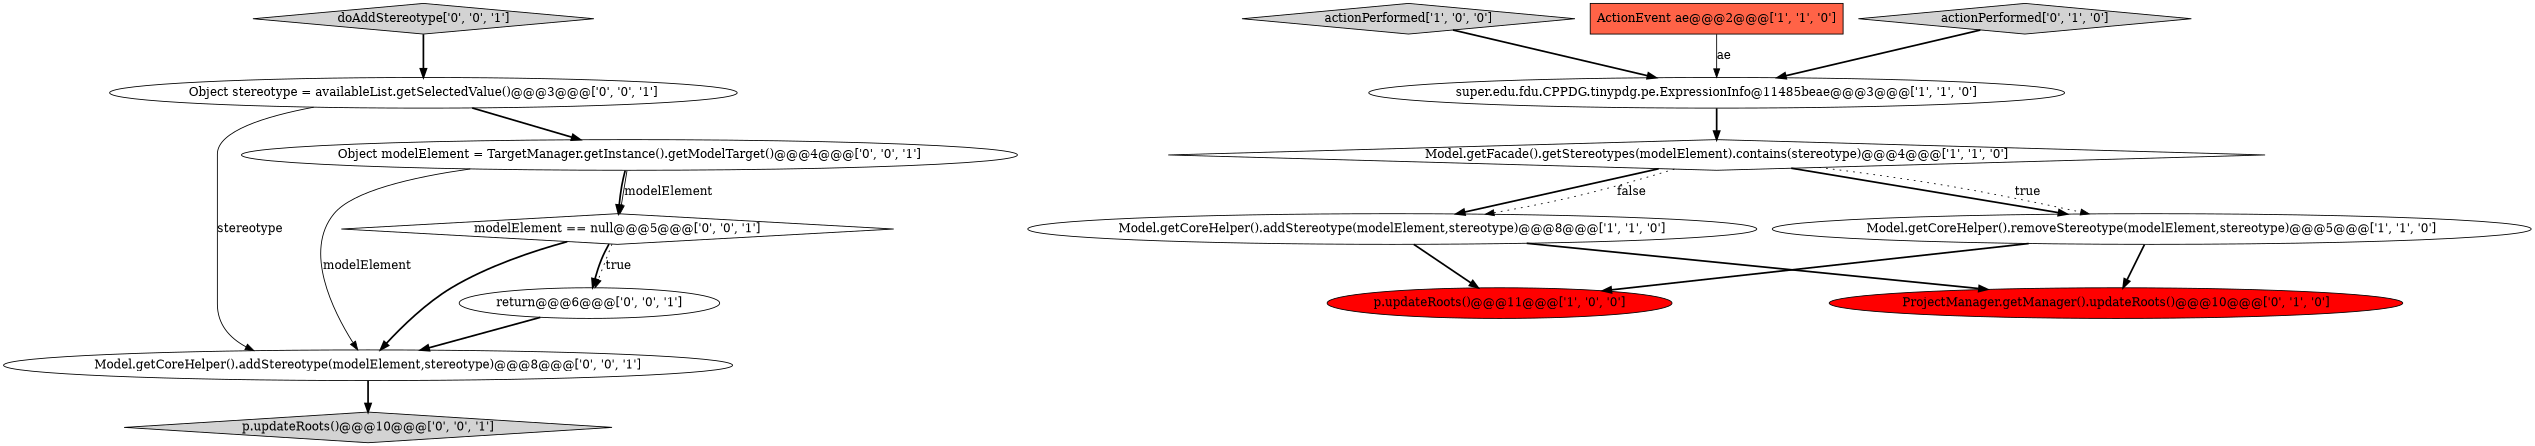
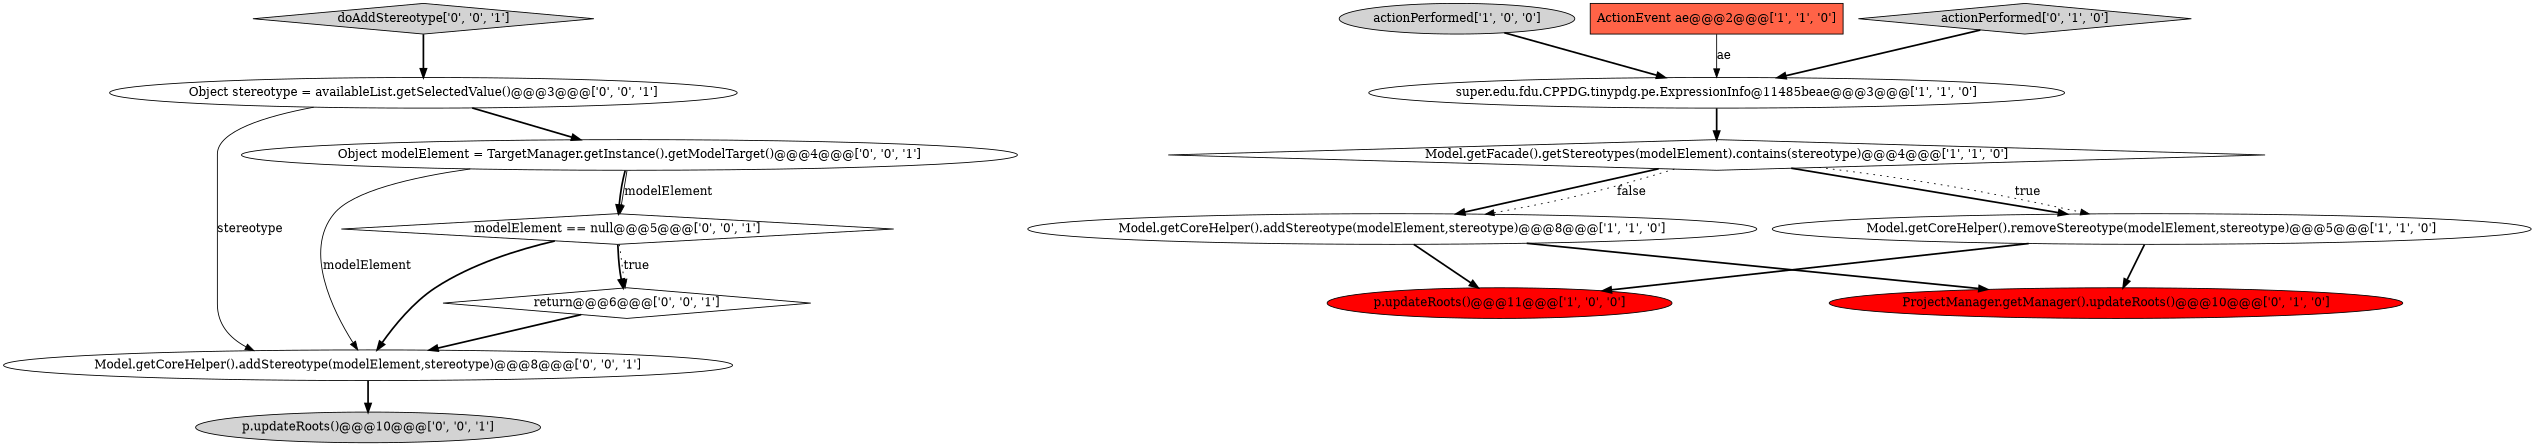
  digraph {
    node [fillcolor=white shape=ellipse style=filled]
    edge [style=bold]
    n1 [label="Model.getCoreHelper().addStereotype(modelElement,stereotype)@@@8@@@['0', '0', '1']"]
-   n2 [fillcolor=lightgray label="p.updateRoots()@@@10@@@['0', '0', '1']" shape=diamond]
-   n3 [fillcolor=lightgray label="actionPerformed['1', '0', '0']" shape=diamond]
+   n2 [fillcolor=lightgray label="p.updateRoots()@@@10@@@['0', '0', '1']"]
+   n3 [fillcolor=lightgray label="actionPerformed['1', '0', '0']"]
    n4 [label="super.edu.fdu.CPPDG.tinypdg.pe.ExpressionInfo@11485beae@@@3@@@['1', '1', '0']"]
    n5 [label="Model.getFacade().getStereotypes(modelElement).contains(stereotype)@@@4@@@['1', '1', '0']" shape=diamond]
    n6 [fillcolor=tomato label="ActionEvent ae@@@2@@@['1', '1', '0']" shape=box]
    n7 [label="Model.getCoreHelper().addStereotype(modelElement,stereotype)@@@8@@@['1', '1', '0']"]
    n8 [fillcolor=red label="p.updateRoots()@@@11@@@['1', '0', '0']"]
    n9 [fillcolor=red label="ProjectManager.getManager().updateRoots()@@@10@@@['0', '1', '0']"]
    n10 [label="Model.getCoreHelper().removeStereotype(modelElement,stereotype)@@@5@@@['1', '1', '0']"]
    n11 [fillcolor=lightgray label="actionPerformed['0', '1', '0']" shape=diamond]
    n12 [label="modelElement == null@@@5@@@['0', '0', '1']" shape=diamond]
-   n13 [label="return@@@6@@@['0', '0', '1']"]
+   n13 [label="return@@@6@@@['0', '0', '1']" shape=diamond]
    n14 [fillcolor=lightgray label="doAddStereotype['0', '0', '1']" shape=diamond]
    n15 [label="Object stereotype = availableList.getSelectedValue()@@@3@@@['0', '0', '1']"]
    n16 [label="Object modelElement = TargetManager.getInstance().getModelTarget()@@@4@@@['0', '0', '1']"]
    n1 -> n2
    n3 -> n4
    n4 -> n5
    n5 -> n7
    n5 -> n7 [label=false style=dotted]
    n5 -> n10
    n5 -> n10 [label=true style=dotted]
    n6 -> n4 [label=ae style=solid]
    n7 -> n8
    n7 -> n9
    n10 -> n8
    n10 -> n9
    n11 -> n4
    n12 -> n1
    n12 -> n13
    n12 -> n13 [label=true style=dotted]
    n13 -> n1
    n14 -> n15
    n15 -> n1 [label=stereotype style=solid]
    n15 -> n16
    n16 -> n1 [label=modelElement style=solid]
    n16 -> n12
    n16 -> n12 [label=modelElement style=solid]
  }
